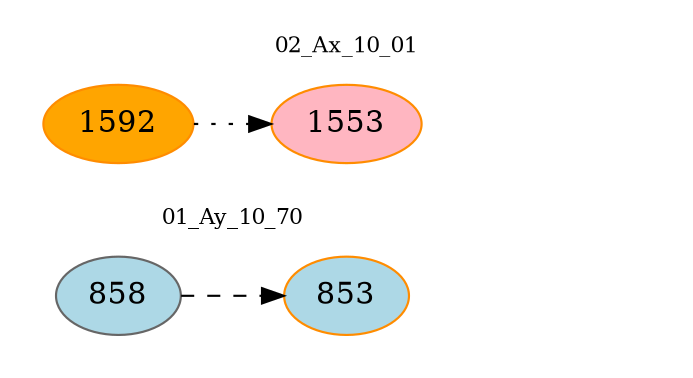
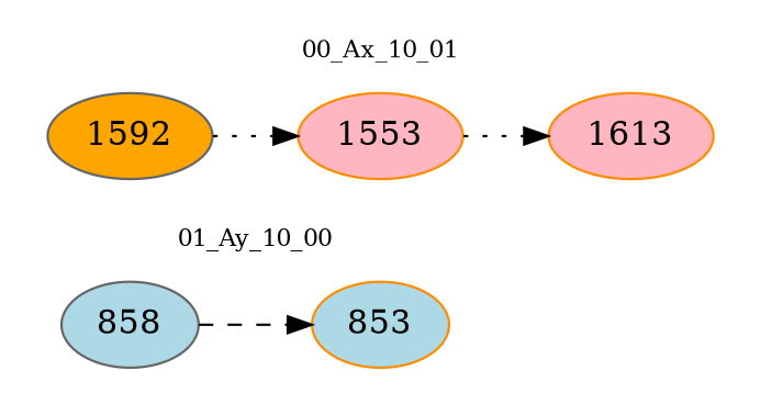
  digraph {
    rankdir=LR
    node [color=darkorange fillcolor=lightblue style=filled]
    edge [color=black style=dotted]
    n1 [color=gray40 label=858]
    n2 [label=853]
-   n3 [fillcolor=orange label=1592]
+   n3 [color=gray40 fillcolor=orange label=1592]
    n4 [fillcolor=lightpink label=1553]
+   n5 [fillcolor=lightpink label=1613]
    subgraph cluster_1 {
      color=white
      fontsize=10
-     label="01_Ay_10_70"
+     label="01_Ay_10_00"
      n1
      n2
    }
    subgraph cluster_2 {
      color=white
      fontsize=10
-     label="02_Ax_10_01"
+     label="00_Ax_10_01"
      n3
      n4
+     n5
    }
    n1 -> n2 [style=dashed]
    n3 -> n4
+   n4 -> n5
  }
